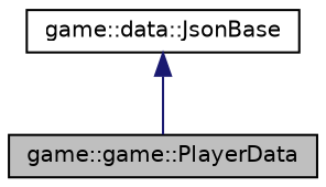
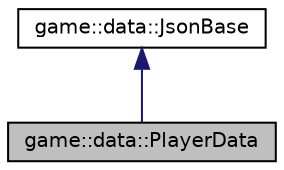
  digraph {
    node [color=black fontname=Helvetica fontsize=10 shape=record style=filled]
-   n1 [fillcolor=grey75 fontcolor=black height=0.2 label="game::game::PlayerData" width=0.4]
+   n1 [fillcolor=grey75 fontcolor=black height=0.2 label="game::data::PlayerData" width=0.4]
    n2 [fillcolor=white height=0.2 label="game::data::JsonBase" width=0.4]
    n2 -> n1 [color=midnightblue dir=back fontname=Helvetica fontsize=10 labelfontname=Helvetica labelfontsize=10 style=solid]
  }
